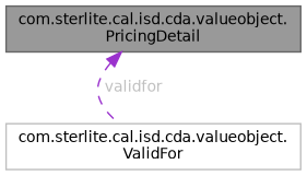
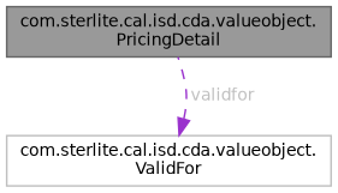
  digraph {
    node [fontname=Helvetica fontsize=10 shape=box style=filled]
    n1 [color=gray40 fillcolor=grey60 fontcolor=black height=0.2 label="com.sterlite.cal.isd.cda.valueobject.\lPricingDetail" width=0.4]
    n2 [color=grey75 fillcolor=white height=0.2 label="com.sterlite.cal.isd.cda.valueobject.\lValidFor" width=0.4]
-   n1 -> n2 [color=darkorchid3 dir=back fontcolor=grey fontname=Helvetica fontsize=10 label=" validfor" labelfontname=Helvetica labelfontsize=10 style=dashed]
+   n2 -> n1 [color=darkorchid3 dir=back fontcolor=grey fontname=Helvetica fontsize=10 label=" validfor" labelfontname=Helvetica labelfontsize=10 style=dashed]
  }
